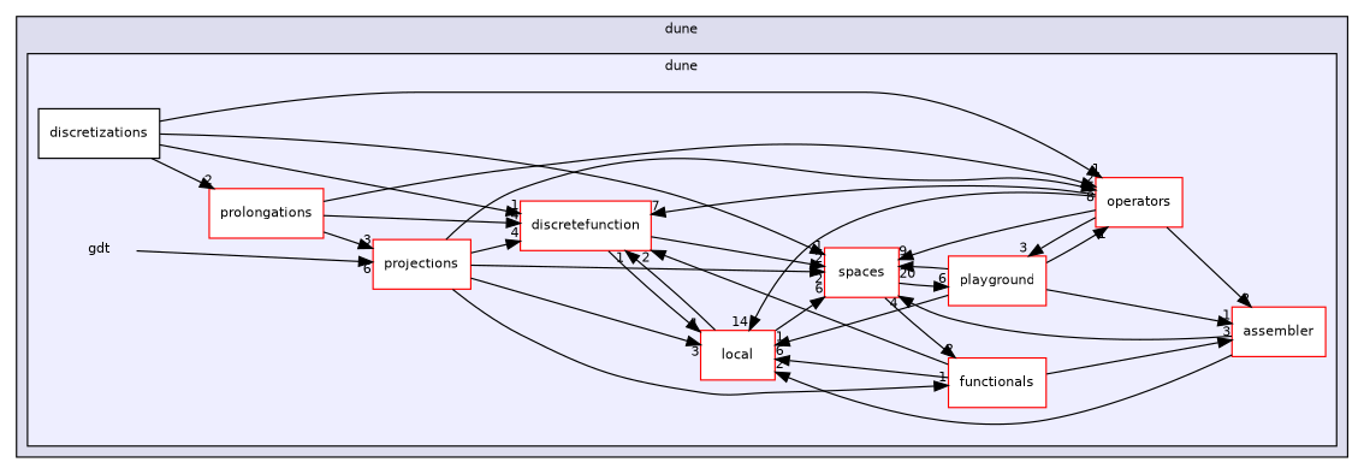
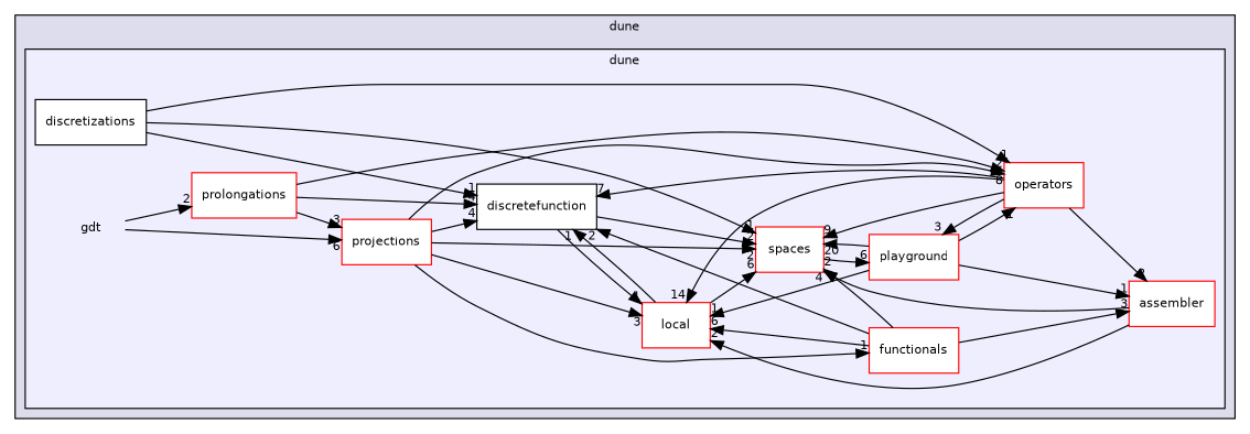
  digraph {
    compound=true
    fontname="DejaVu Sans"
    rankdir=LR
    node [fontname="DejaVu Sans" fontsize=10 shape=box color=red fillcolor=white style=filled]
    edge [fontname="DejaVu Sans" headlabel=1 labeldistance=1.5 labelfontname=Helvetica labelfontsize=10]
    n1 [label=gdt shape=plaintext color="" fillcolor="" style=""]
    n2 [label=assembler]
-   n3 [label=discretefunction]
+   n3 [color=black label=discretefunction]
    n4 [color=black label=discretizations]
    n5 [label=functionals]
    n6 [label=local]
    n7 [label=operators]
    n8 [label=playground]
    n9 [label=projections]
    n10 [label=prolongations]
    n11 [label=spaces]
    subgraph cluster_1 {
      bgcolor="#ddddee"
      fontsize=10
      label=dune
      pencolor=black
      subgraph cluster_2 {
        bgcolor="#eeeeff"
        fontsize=10
        label=dune
        pencolor=black
        n1
        n2
        n3
        n4
        n5
        n6
        n7
        n8
        n9
        n10
        n11
      }
    }
    n1 -> n9 [headlabel=6]
-   n4 -> n10 [headlabel=2]
+   n1 -> n10 [headlabel=2]
    n2 -> n6 [headlabel=2]
    n2 -> n11 [headlabel=4]
    n3 -> n6
    n3 -> n11 [headlabel=2]
    n4 -> n3
    n4 -> n7
    n4 -> n11
    n5 -> n2 [headlabel=3]
    n5 -> n3 [headlabel=2]
    n5 -> n6 [headlabel=6]
-   n11 -> n5 [headlabel=2]
+   n5 -> n11 [headlabel=2]
    n6 -> n3
    n6 -> n11 [headlabel=6]
    n7 -> n2 [headlabel=2]
    n7 -> n3 [headlabel=7]
    n7 -> n6 [headlabel=14]
    n7 -> n8 [headlabel=3]
    n7 -> n11 [headlabel=9]
    n8 -> n2
    n8 -> n6
    n8 -> n7
    n8 -> n11 [headlabel=20]
    n9 -> n3 [headlabel=4]
    n9 -> n5
    n9 -> n6 [headlabel=3]
    n9 -> n7 [headlabel=8]
    n9 -> n11 [headlabel=2]
    n10 -> n3 [headlabel=4]
    n10 -> n7 [headlabel=2]
    n10 -> n9 [headlabel=3]
    n11 -> n8 [headlabel=6]
  }
